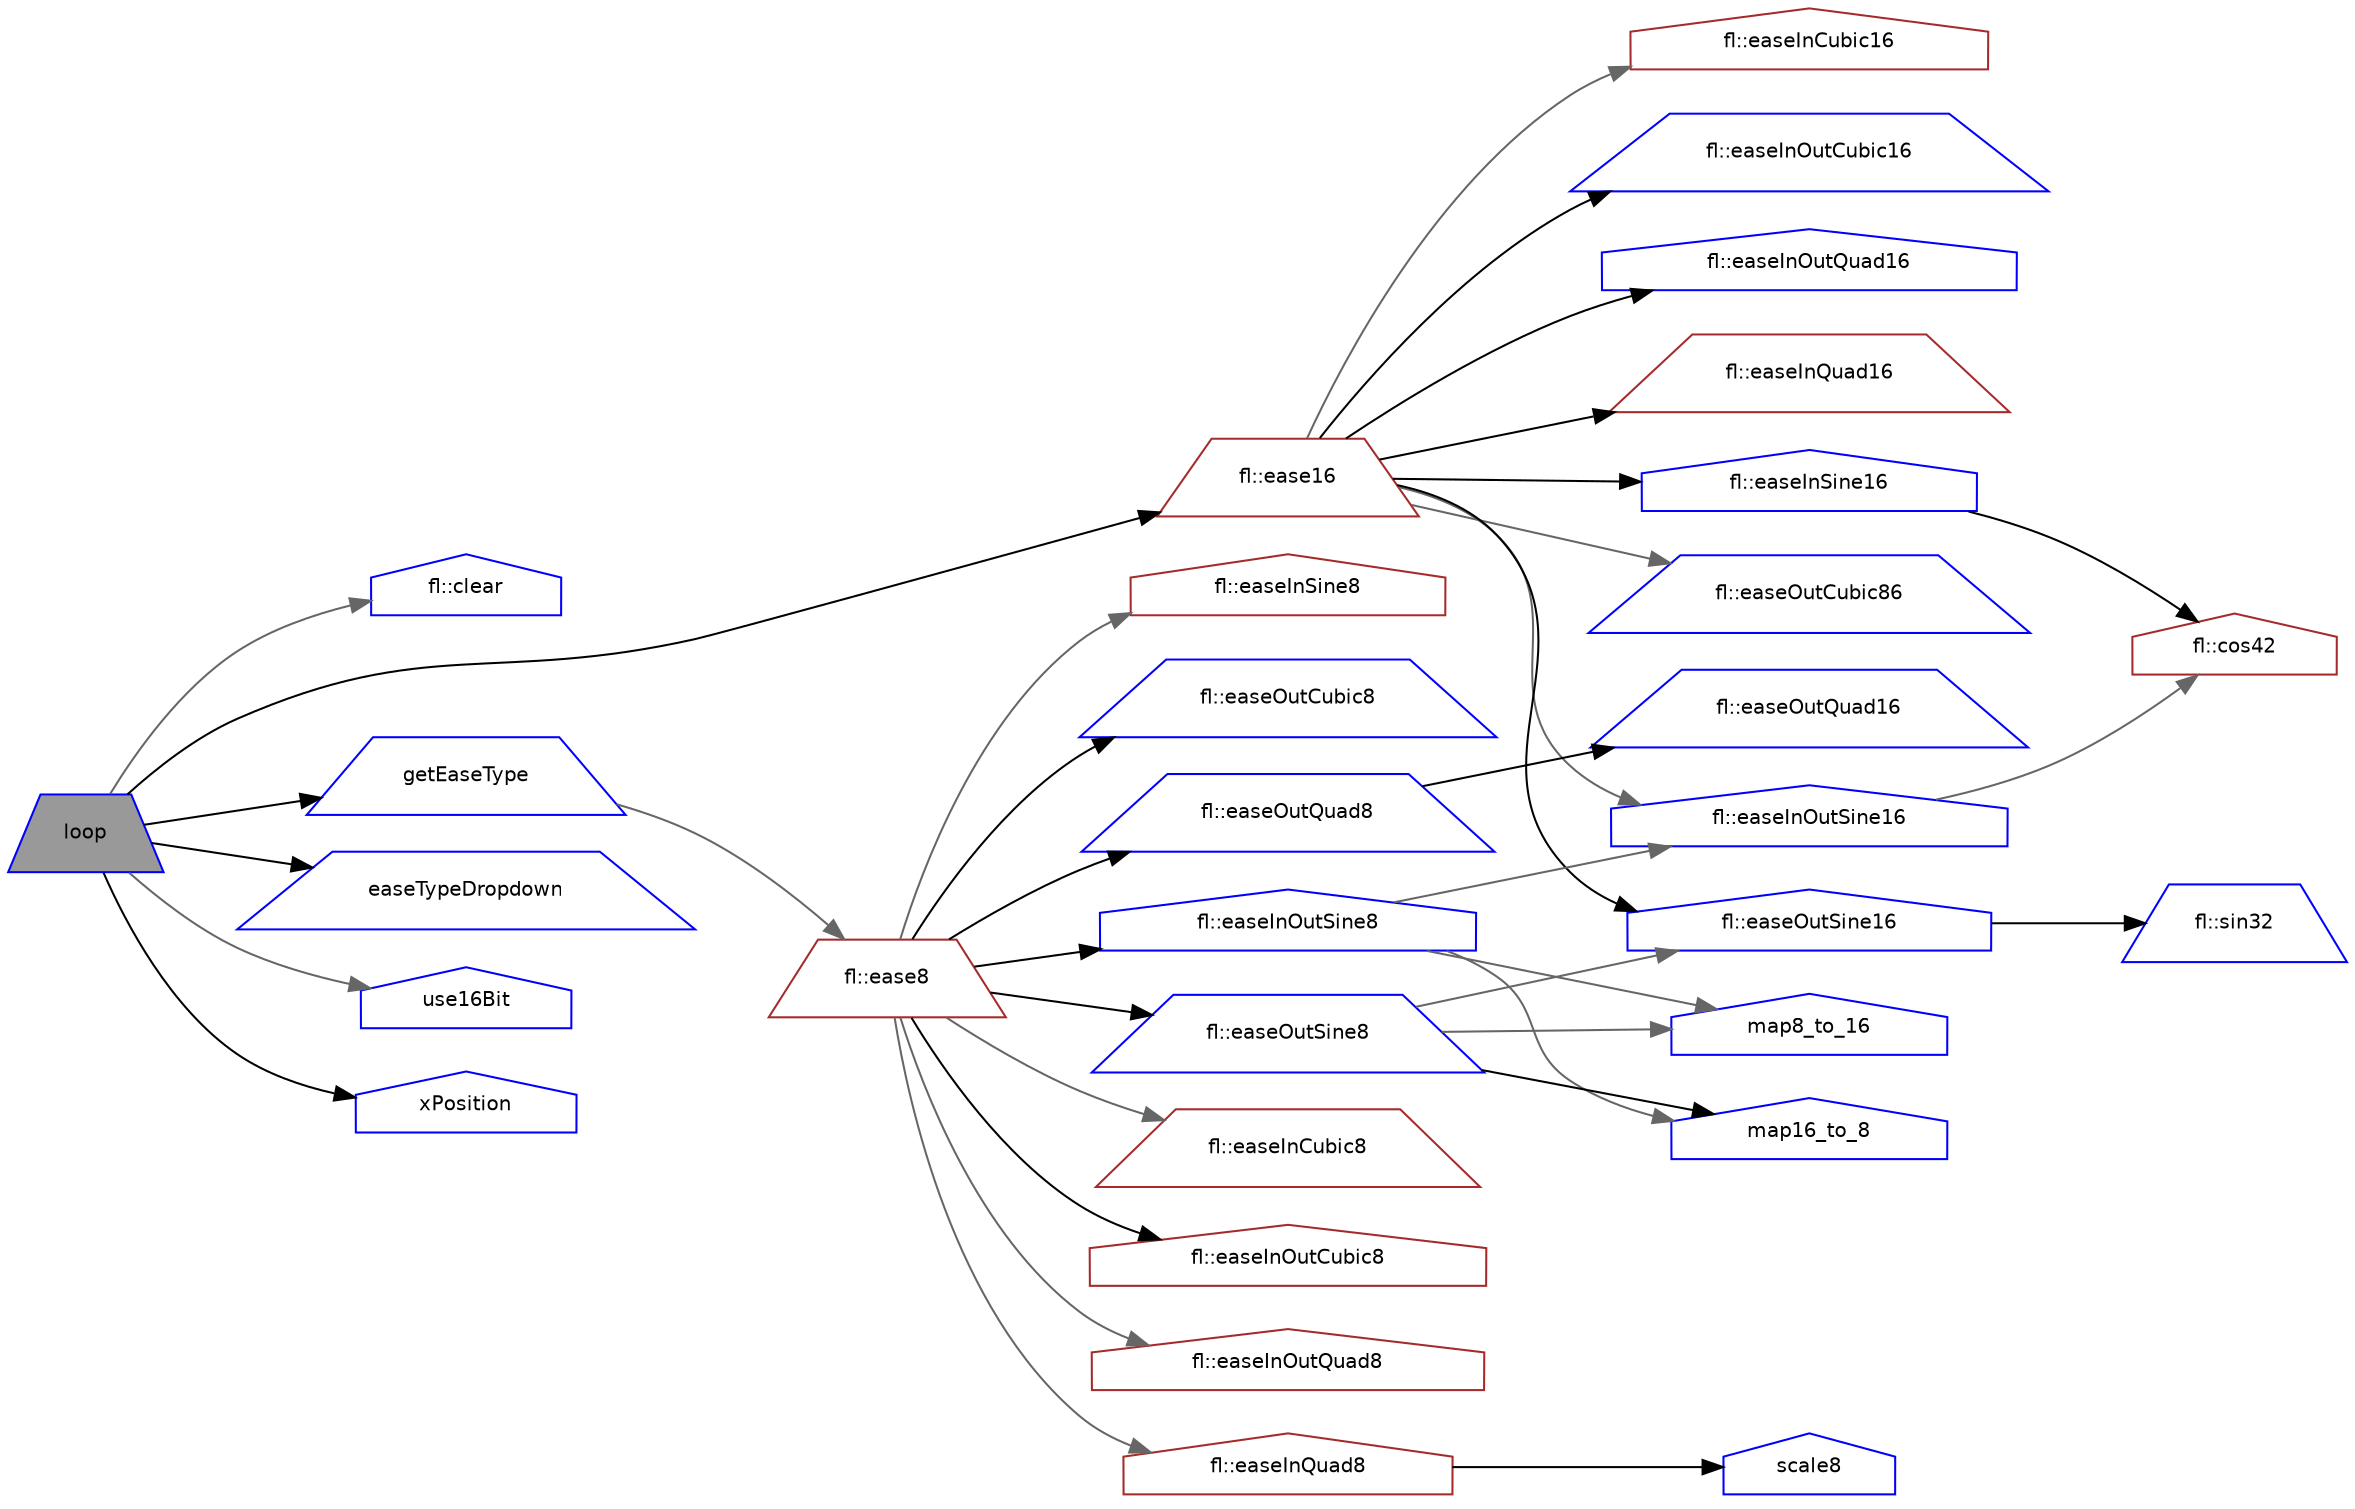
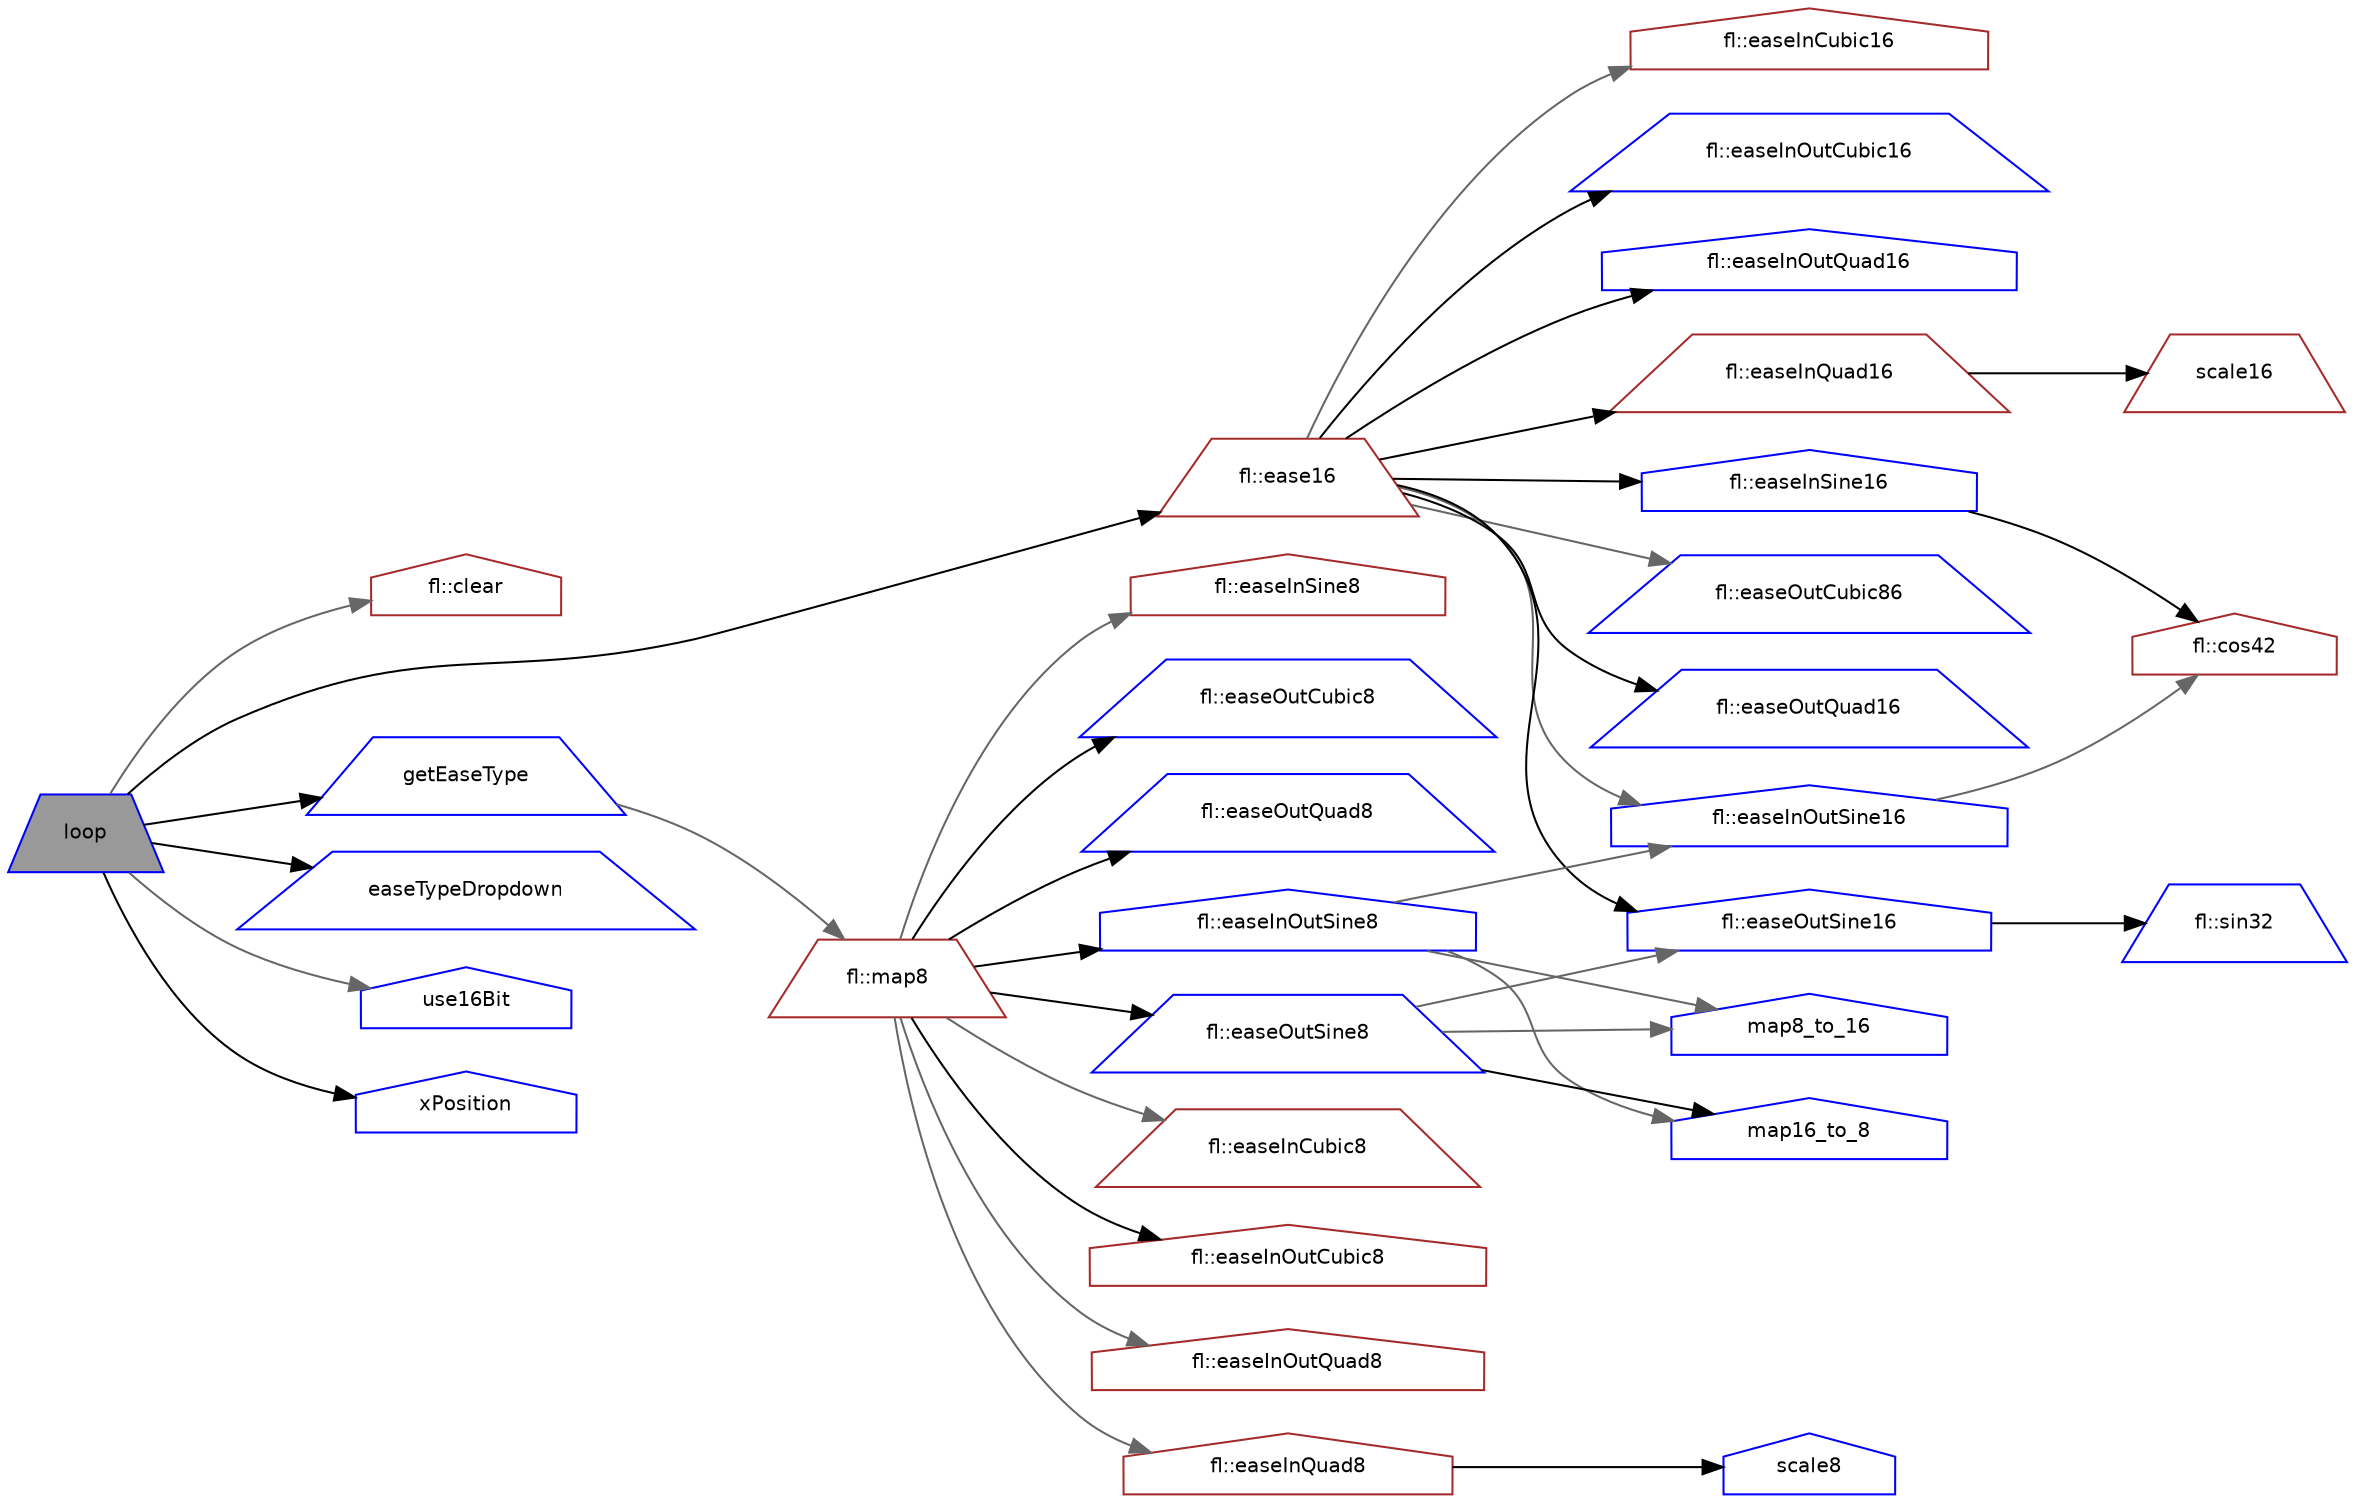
  digraph {
    rankdir=LR
    node [color=blue fillcolor=white fontname=Helvetica fontsize=10 shape=house style=filled]
    edge [color=black fontname=Helvetica fontsize=10 labelfontname=Helvetica labelfontsize=10 style=solid]
    n1 [fillcolor=grey60 fontcolor=black height=0.2 label=loop shape=trapezium width=0.4]
-   n2 [height=0.2 label="fl::clear" width=0.4]
+   n2 [color=brown height=0.2 label="fl::clear" width=0.4]
    n3 [color=brown height=0.2 label="fl::ease16" shape=trapezium width=0.4]
    n4 [height=0.2 label=easeTypeDropdown shape=trapezium width=0.4]
    n5 [height=0.2 label=getEaseType shape=trapezium width=0.4]
    n6 [height=0.2 label=use16Bit width=0.4]
    n7 [height=0.2 label=xPosition width=0.4]
    n8 [color=brown height=0.2 label="fl::easeInCubic16" width=0.4]
    n9 [height=0.2 label="fl::easeInOutCubic16" shape=trapezium width=0.4]
    n10 [height=0.2 label="fl::easeInOutQuad16" width=0.4]
    n11 [height=0.2 label="fl::easeInOutSine16" width=0.4]
    n12 [color=brown height=0.2 label="fl::easeInQuad16" shape=trapezium width=0.4]
    n13 [height=0.2 label="fl::easeInSine16" width=0.4]
    n14 [height=0.2 label="fl::easeOutCubic86" shape=trapezium width=0.4]
    n15 [height=0.2 label="fl::easeOutQuad16" shape=trapezium width=0.4]
    n16 [height=0.2 label="fl::easeOutSine16" width=0.4]
-   n17 [color=brown height=0.2 label="fl::ease8" shape=trapezium width=0.4]
+   n17 [color=brown height=0.2 label="fl::map8" shape=trapezium width=0.4]
    n18 [color=brown height=0.2 label="fl::easeInCubic8" shape=trapezium width=0.4]
    n19 [color=brown height=0.2 label="fl::easeInOutCubic8" width=0.4]
    n20 [color=brown height=0.2 label="fl::easeInOutQuad8" width=0.4]
    n21 [height=0.2 label="fl::easeInOutSine8" width=0.4]
    n22 [color=brown height=0.2 label="fl::easeInQuad8" width=0.4]
    n23 [color=brown height=0.2 label="fl::easeInSine8" width=0.4]
    n24 [height=0.2 label="fl::easeOutCubic8" shape=trapezium width=0.4]
    n25 [height=0.2 label="fl::easeOutQuad8" shape=trapezium width=0.4]
    n26 [height=0.2 label="fl::easeOutSine8" shape=trapezium width=0.4]
    n27 [color=brown height=0.2 label="fl::cos42" width=0.4]
+   n28 [color=brown height=0.2 label=scale16 shape=trapezium width=0.4]
    n29 [height=0.2 label="fl::sin32" shape=trapezium width=0.4]
    n30 [height=0.2 label=map16_to_8 width=0.4]
    n31 [height=0.2 label=map8_to_16 width=0.4]
    n32 [height=0.2 label=scale8 width=0.4]
    n1 -> n2 [color=gray40]
    n1 -> n3
    n1 -> n4
    n1 -> n5
    n1 -> n6 [color=gray40]
    n1 -> n7
    n3 -> n8 [color=gray40]
    n3 -> n9
    n3 -> n10
    n3 -> n11 [color=gray40]
    n3 -> n12
    n3 -> n13
    n3 -> n14 [color=gray40]
-   n25 -> n15
+   n3 -> n15
    n3 -> n16
    n5 -> n17 [color=gray40]
    n11 -> n27 [color=gray40]
+   n12 -> n28
    n13 -> n27
    n16 -> n29
    n17 -> n18 [color=gray40]
    n17 -> n19
    n17 -> n20 [color=gray40]
    n17 -> n21
    n17 -> n22 [color=gray40]
    n17 -> n23 [color=gray40]
    n17 -> n24
    n17 -> n25
    n17 -> n26
    n21 -> n11 [color=gray40]
    n21 -> n30 [color=gray40]
    n21 -> n31 [color=gray40]
    n22 -> n32
    n26 -> n16 [color=gray40]
    n26 -> n30
    n26 -> n31 [color=gray40]
  }
